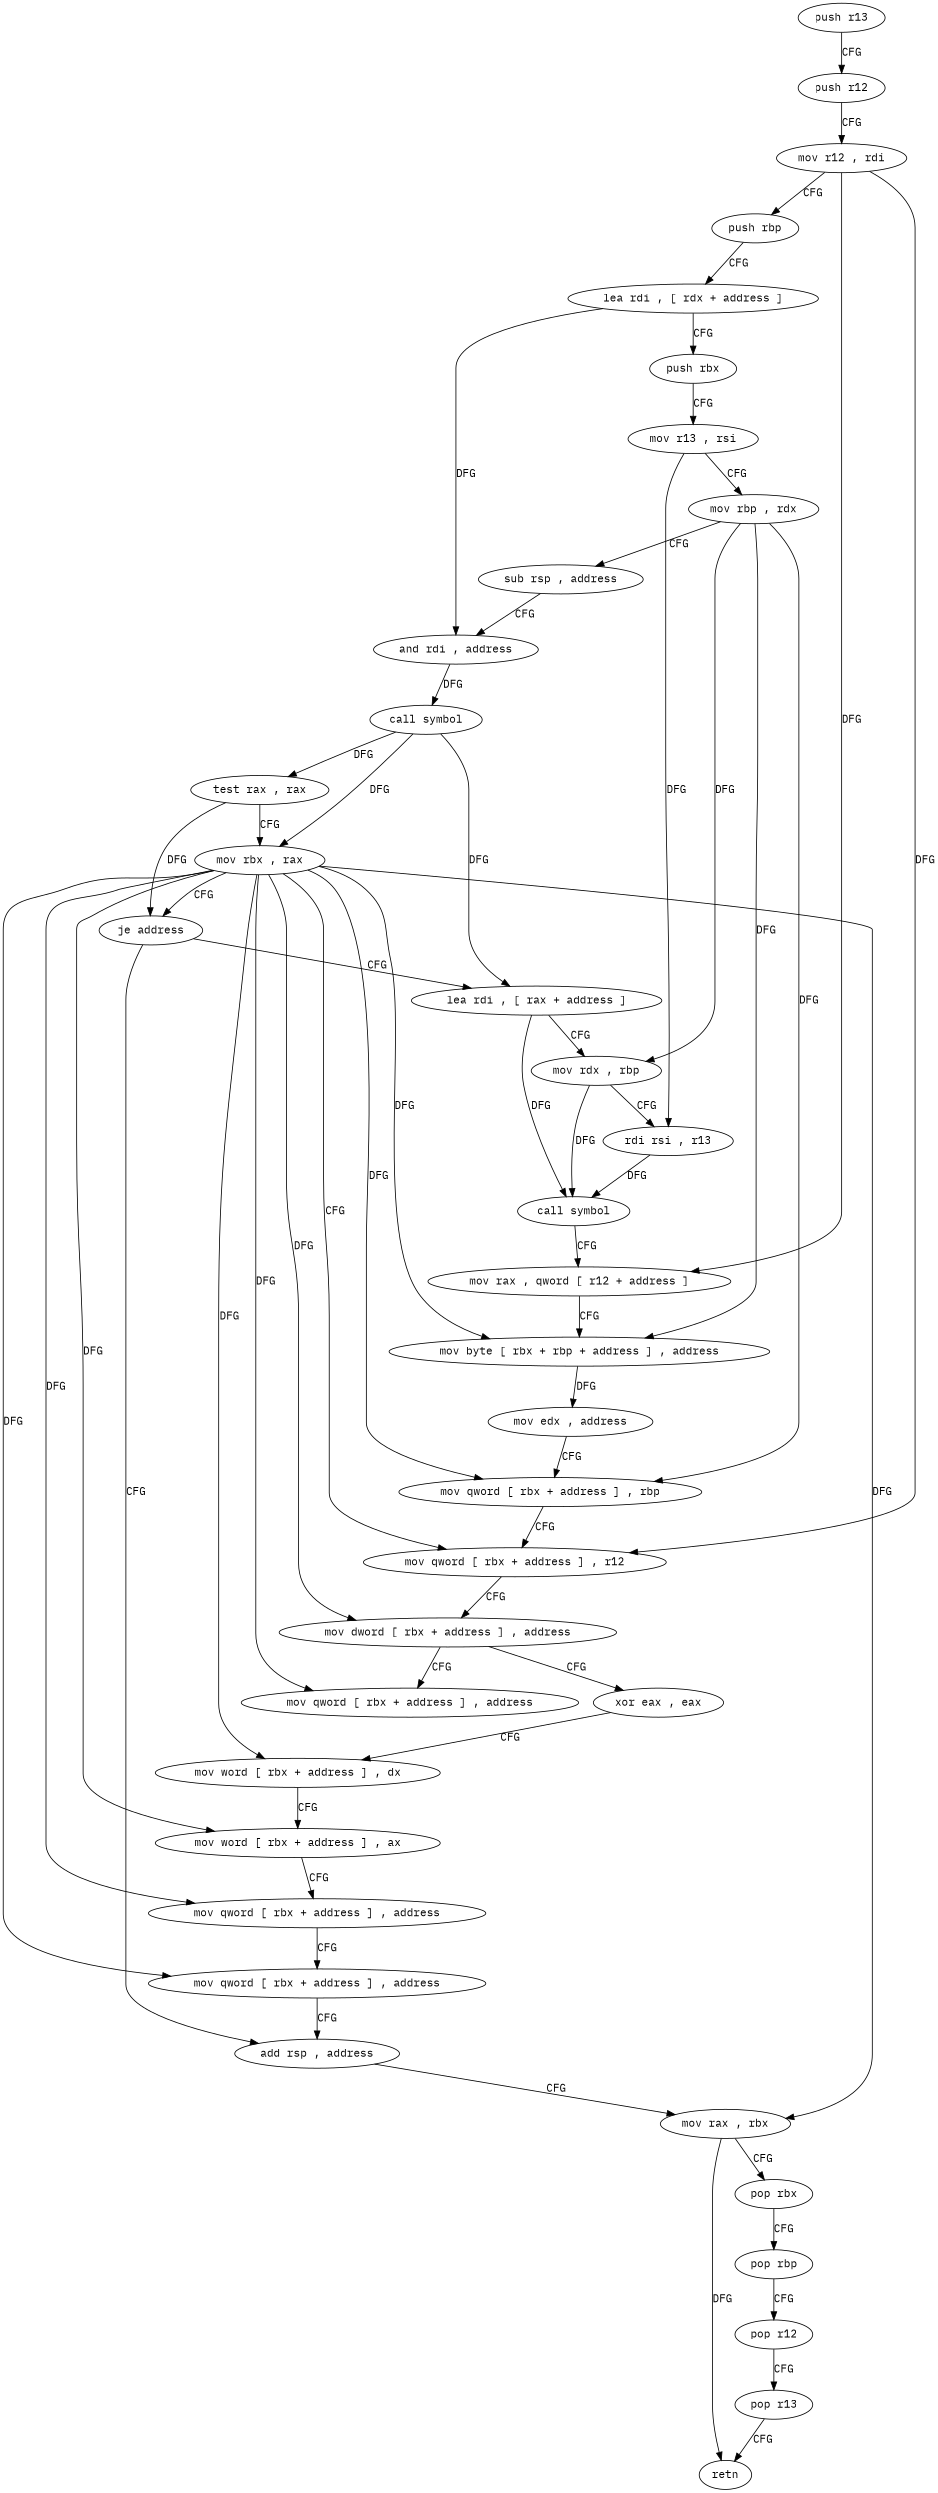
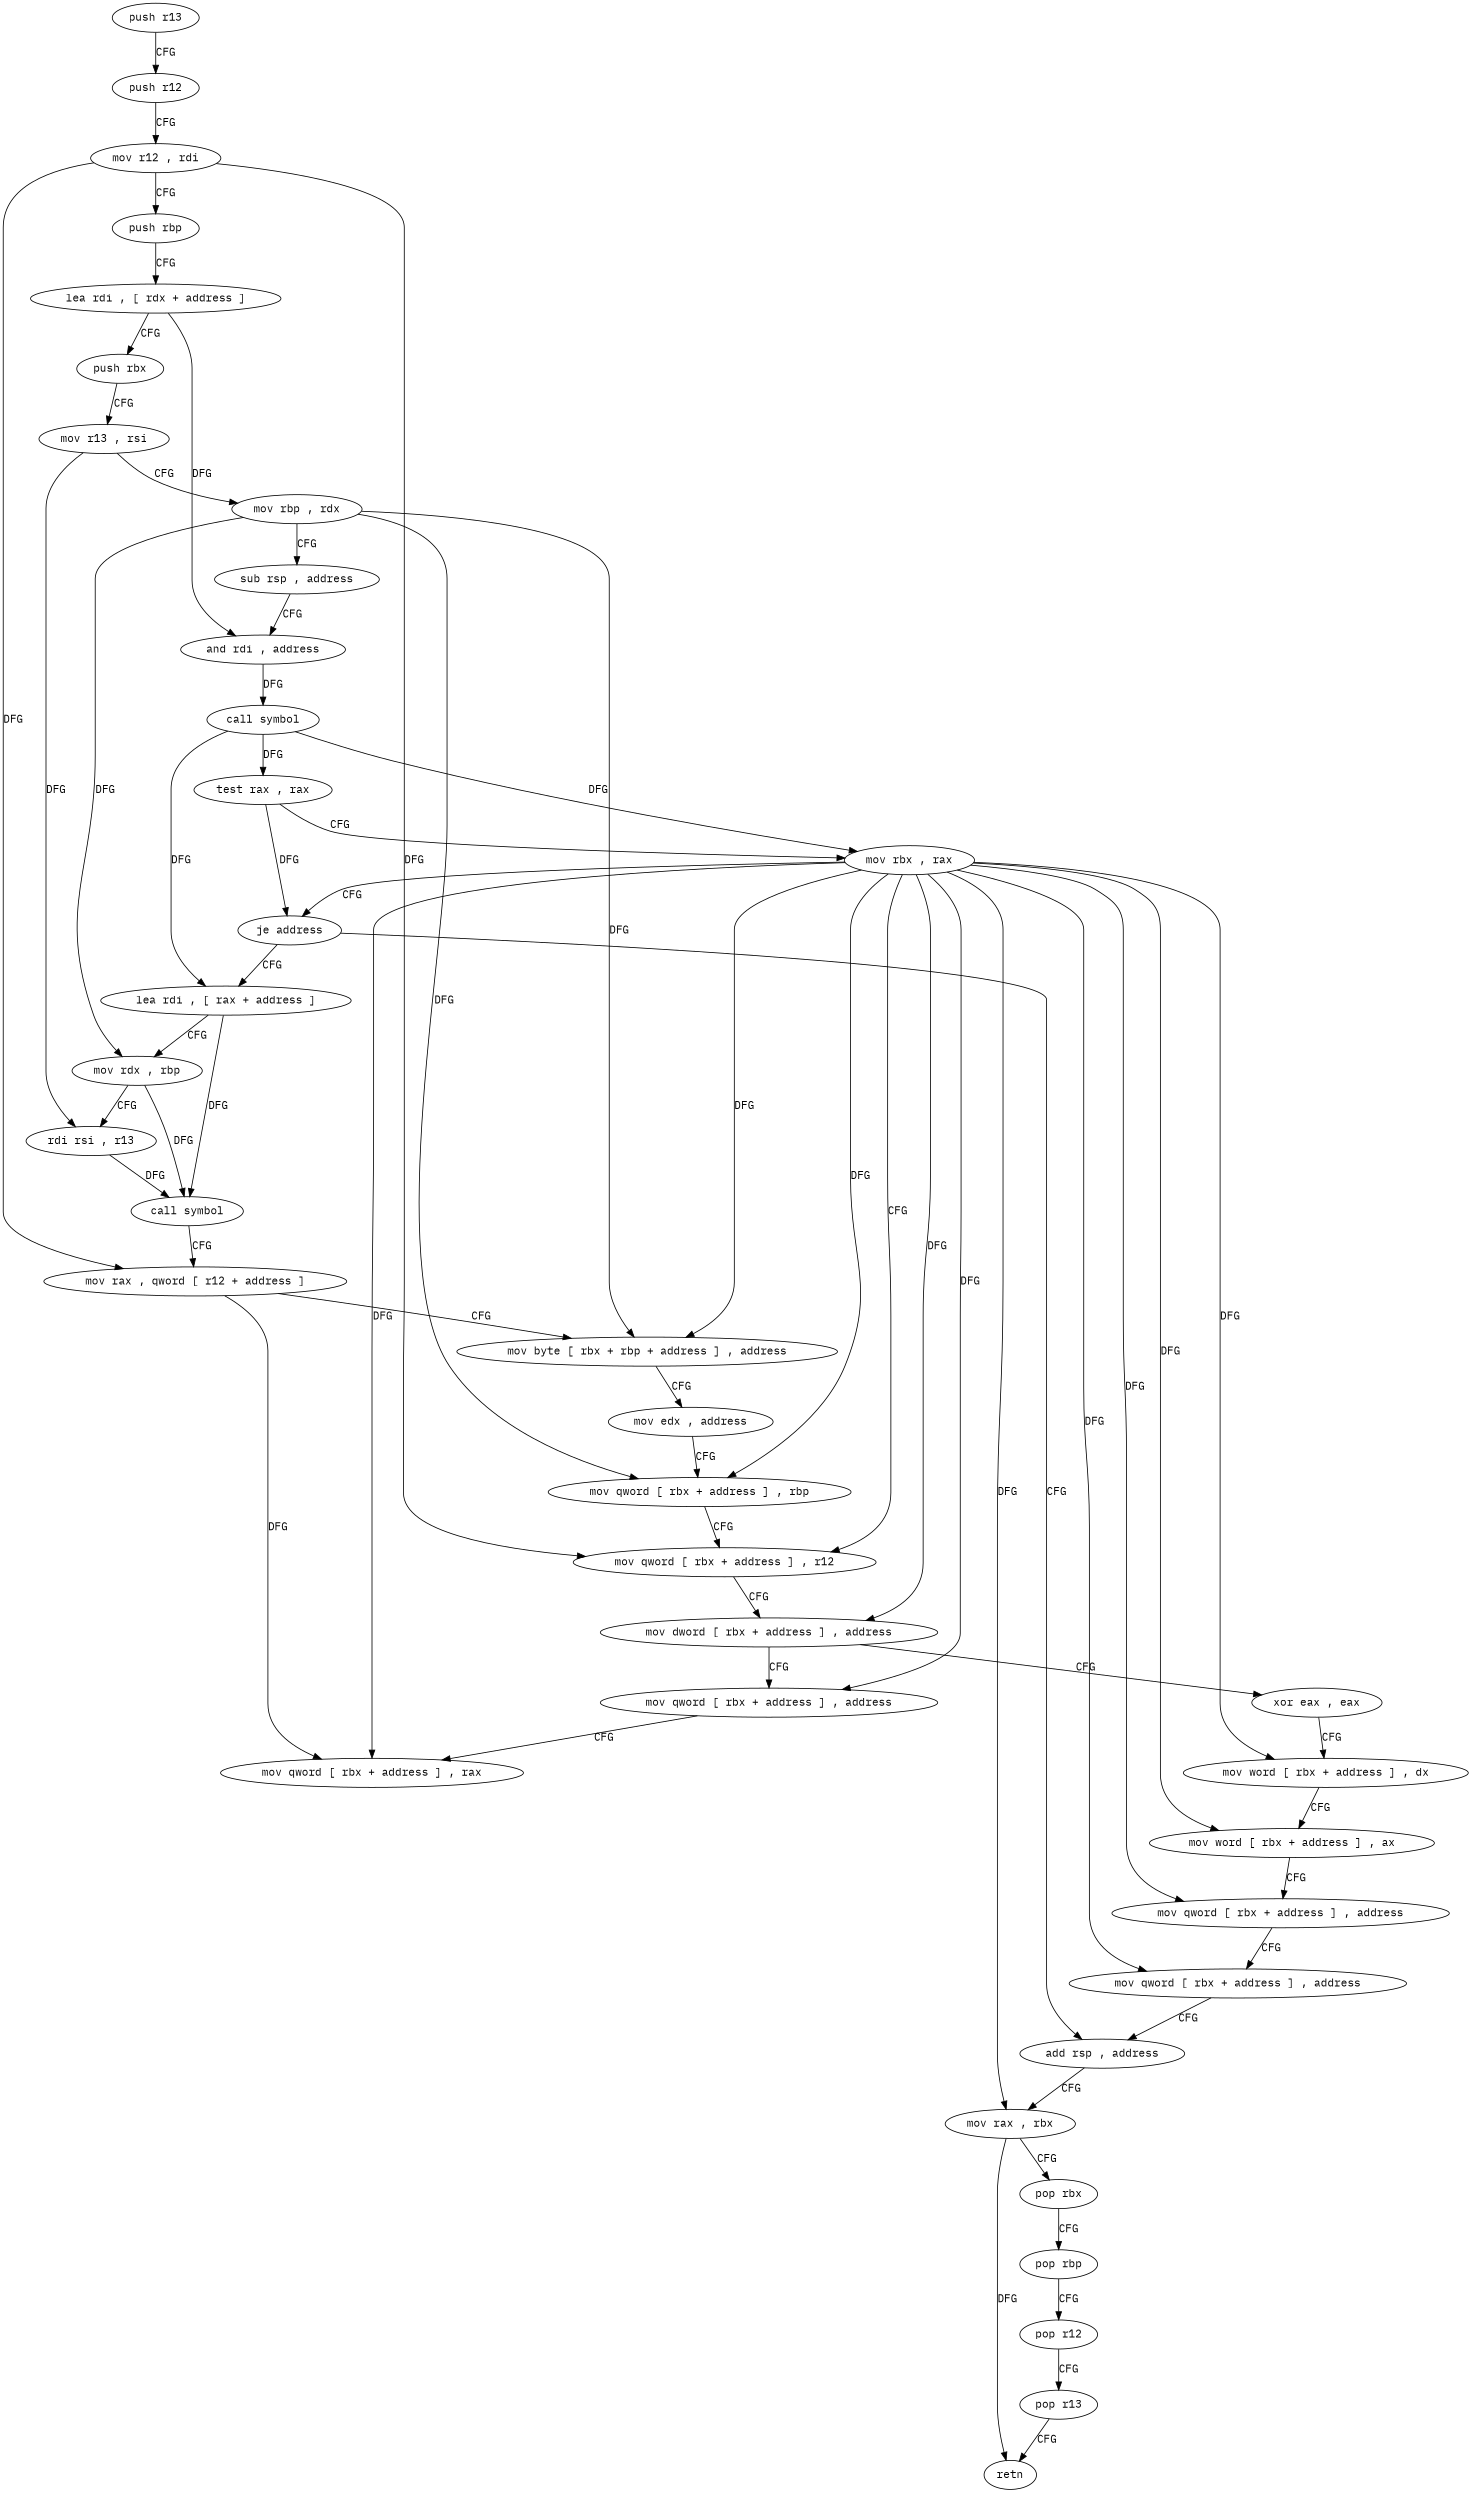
  digraph {
    fontname="IBM Plex Mono"
    node [fontname="IBM Plex Mono"]
    edge [fontname="IBM Plex Mono"]
    n1 [label="push r13"]
    n2 [label="push r12"]
    n3 [label="mov r12 , rdi"]
    n4 [label="push rbp"]
    n5 [label="mov rax , qword [ r12 + address ]"]
    n6 [label="mov qword [ rbx + address ] , r12"]
    n7 [label="lea rdi , [ rdx + address ]"]
    n8 [label="mov byte [ rbx + rbp + address ] , address"]
+   n9 [label="mov qword [ rbx + address ] , rax"]
    n10 [label="mov dword [ rbx + address ] , address"]
    n11 [label="push rbx"]
    n12 [label="and rdi , address"]
    n13 [label="mov r13 , rsi"]
    n14 [label="call symbol"]
    n15 [label="mov rbp , rdx"]
    n16 [label="rdi rsi , r13"]
    n17 [label="sub rsp , address"]
    n18 [label="mov rdx , rbp"]
    n19 [label="mov qword [ rbx + address ] , rbp"]
    n20 [label="call symbol"]
    n21 [label="mov edx , address"]
    n22 [label="test rax , rax"]
    n23 [label="mov rbx , rax"]
    n24 [label="lea rdi , [ rax + address ]"]
    n25 [label="je address"]
    n26 [label="mov rax , rbx"]
    n27 [label="mov qword [ rbx + address ] , address"]
    n28 [label="mov word [ rbx + address ] , dx"]
    n29 [label="mov word [ rbx + address ] , ax"]
    n30 [label="mov qword [ rbx + address ] , address"]
    n31 [label="mov qword [ rbx + address ] , address"]
    n32 [label="add rsp , address"]
    n33 [label="pop rbx"]
    n34 [label=retn]
    n35 [label="xor eax , eax"]
    n36 [label="pop rbp"]
    n37 [label="pop r12"]
    n38 [label="pop r13"]
    n1 -> n2 [label=CFG]
    n2 -> n3 [label=CFG]
    n3 -> n4 [label=CFG]
    n3 -> n5 [label=DFG]
    n3 -> n6 [label=DFG]
    n4 -> n7 [label=CFG]
    n5 -> n8 [label=CFG]
+   n5 -> n9 [label=DFG]
    n6 -> n10 [label=CFG]
    n7 -> n11 [label=CFG]
    n7 -> n12 [label=DFG]
-   n8 -> n21 [label=DFG]
+   n8 -> n21 [label=CFG]
    n10 -> n27 [label=CFG]
    n10 -> n35 [label=CFG]
    n11 -> n13 [label=CFG]
    n12 -> n14 [label=DFG]
    n13 -> n15 [label=CFG]
    n13 -> n16 [label=DFG]
    n14 -> n22 [label=DFG]
    n14 -> n23 [label=DFG]
    n14 -> n24 [label=DFG]
    n15 -> n8 [label=DFG]
    n15 -> n17 [label=CFG]
    n15 -> n18 [label=DFG]
    n15 -> n19 [label=DFG]
    n16 -> n20 [label=DFG]
    n17 -> n12 [label=CFG]
    n18 -> n16 [label=CFG]
    n18 -> n20 [label=DFG]
    n19 -> n6 [label=CFG]
    n20 -> n5 [label=CFG]
    n21 -> n19 [label=CFG]
    n22 -> n23 [label=CFG]
    n22 -> n25 [label=DFG]
    n23 -> n6 [label=CFG]
    n23 -> n8 [label=DFG]
+   n23 -> n9 [label=DFG]
    n23 -> n10 [label=DFG]
    n23 -> n19 [label=DFG]
    n23 -> n25 [label=CFG]
    n23 -> n26 [label=DFG]
    n23 -> n27 [label=DFG]
    n23 -> n28 [label=DFG]
    n23 -> n29 [label=DFG]
    n23 -> n30 [label=DFG]
    n23 -> n31 [label=DFG]
    n24 -> n18 [label=CFG]
    n24 -> n20 [label=DFG]
    n25 -> n24 [label=CFG]
    n25 -> n32 [label=CFG]
    n26 -> n33 [label=CFG]
    n26 -> n34 [label=DFG]
+   n27 -> n9 [label=CFG]
    n28 -> n29 [label=CFG]
    n29 -> n30 [label=CFG]
    n30 -> n31 [label=CFG]
    n31 -> n32 [label=CFG]
    n32 -> n26 [label=CFG]
    n33 -> n36 [label=CFG]
    n35 -> n28 [label=CFG]
    n36 -> n37 [label=CFG]
    n37 -> n38 [label=CFG]
    n38 -> n34 [label=CFG]
  }
